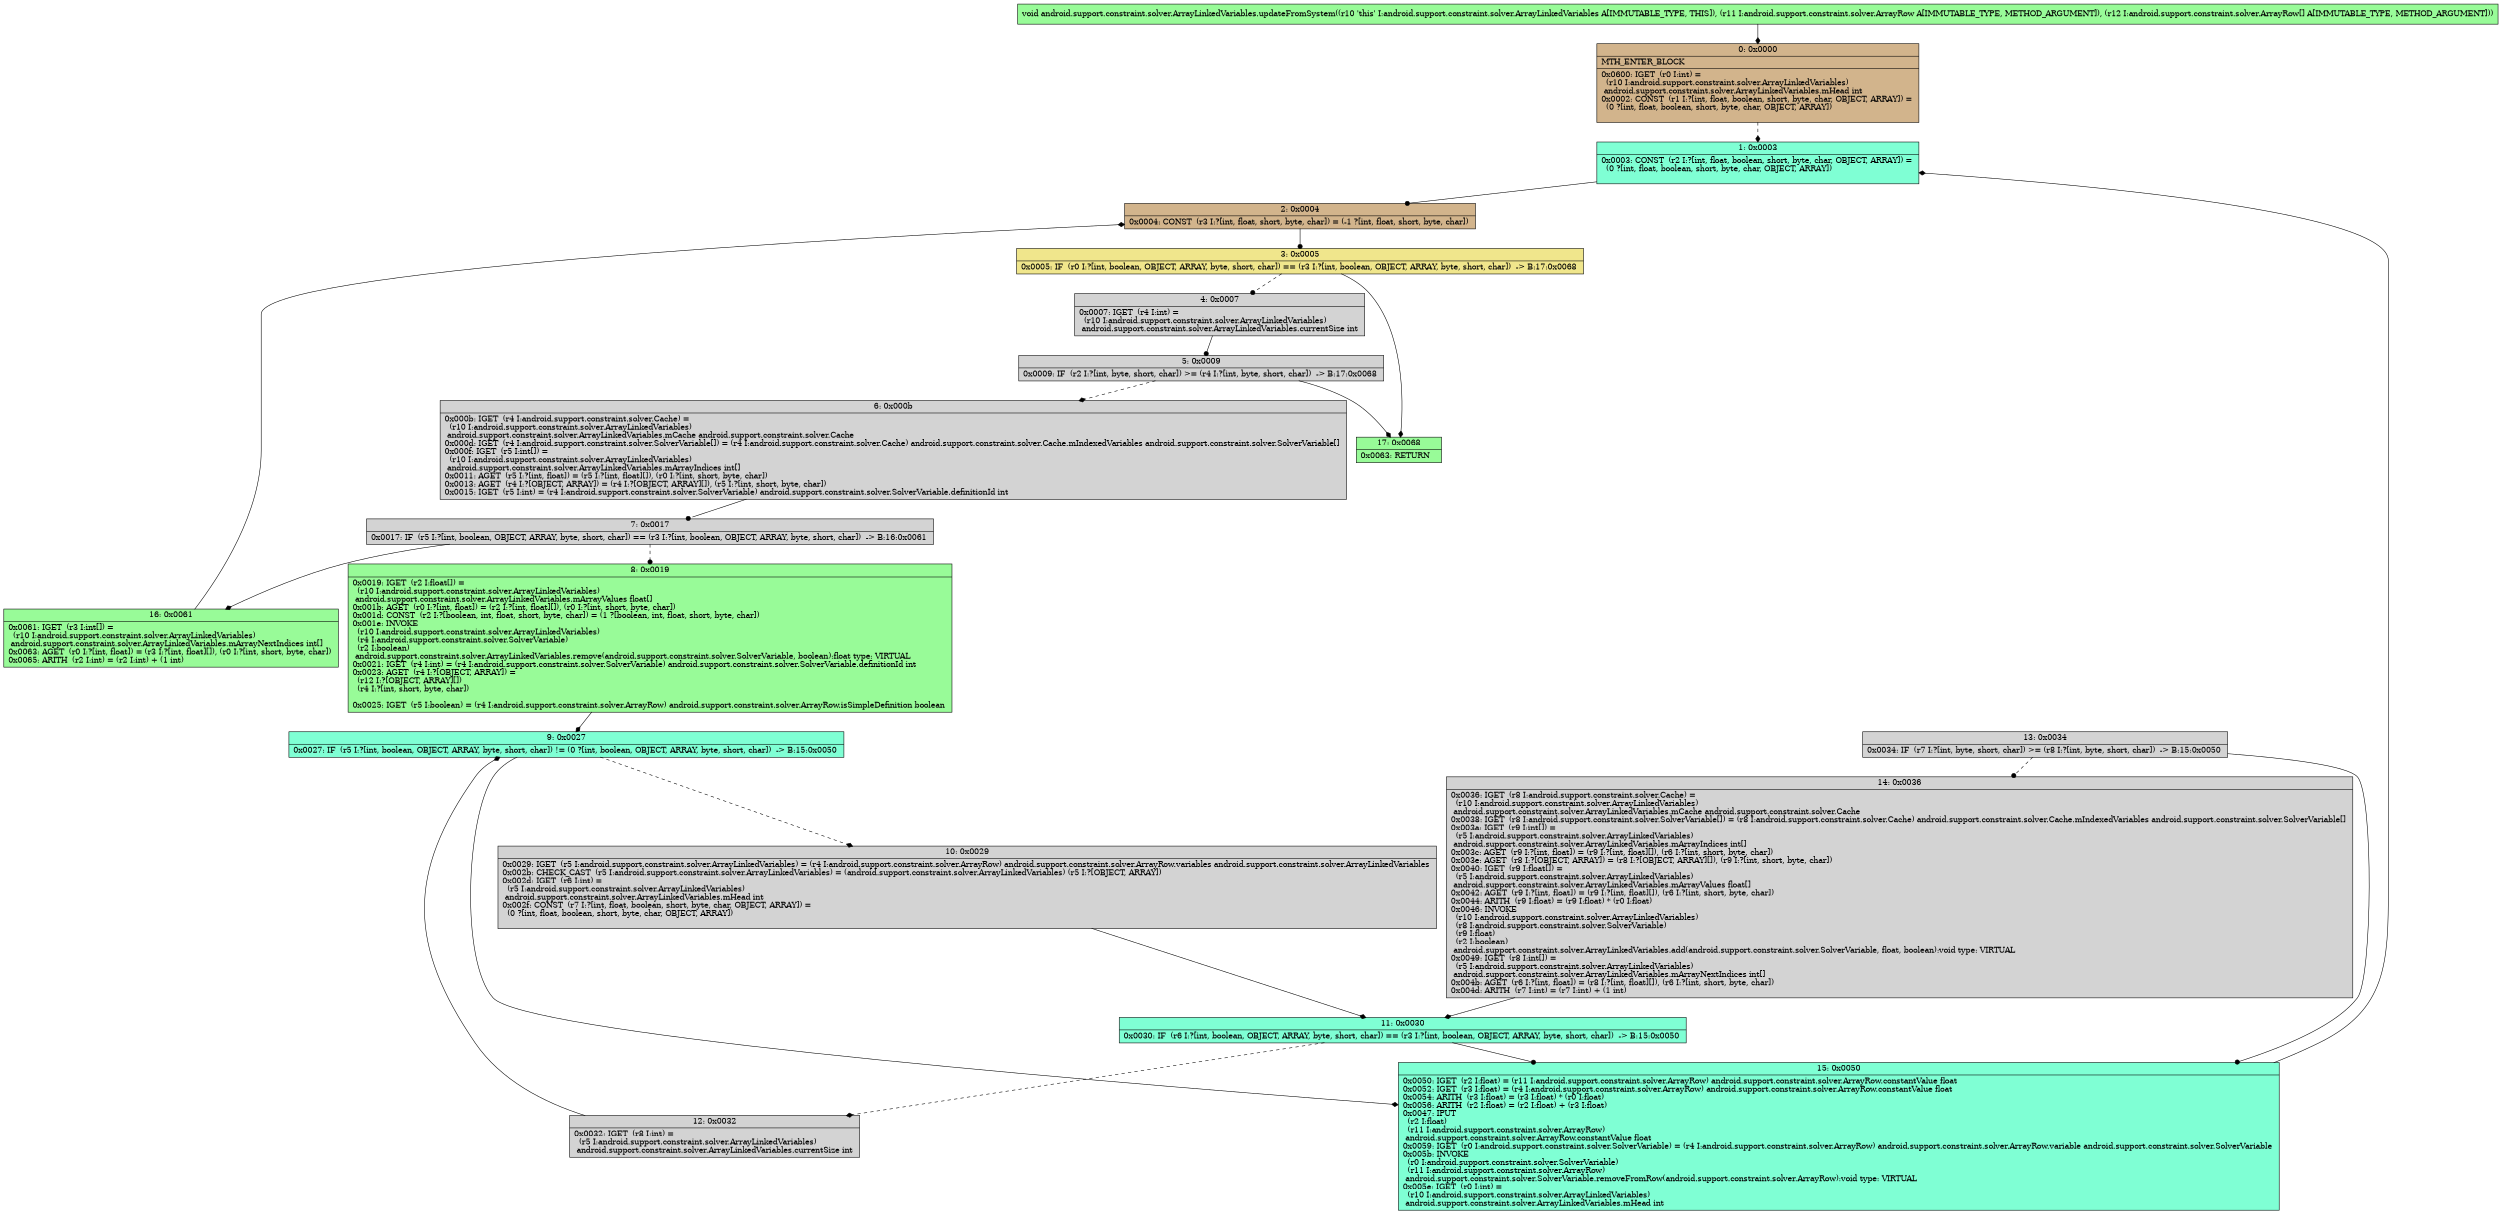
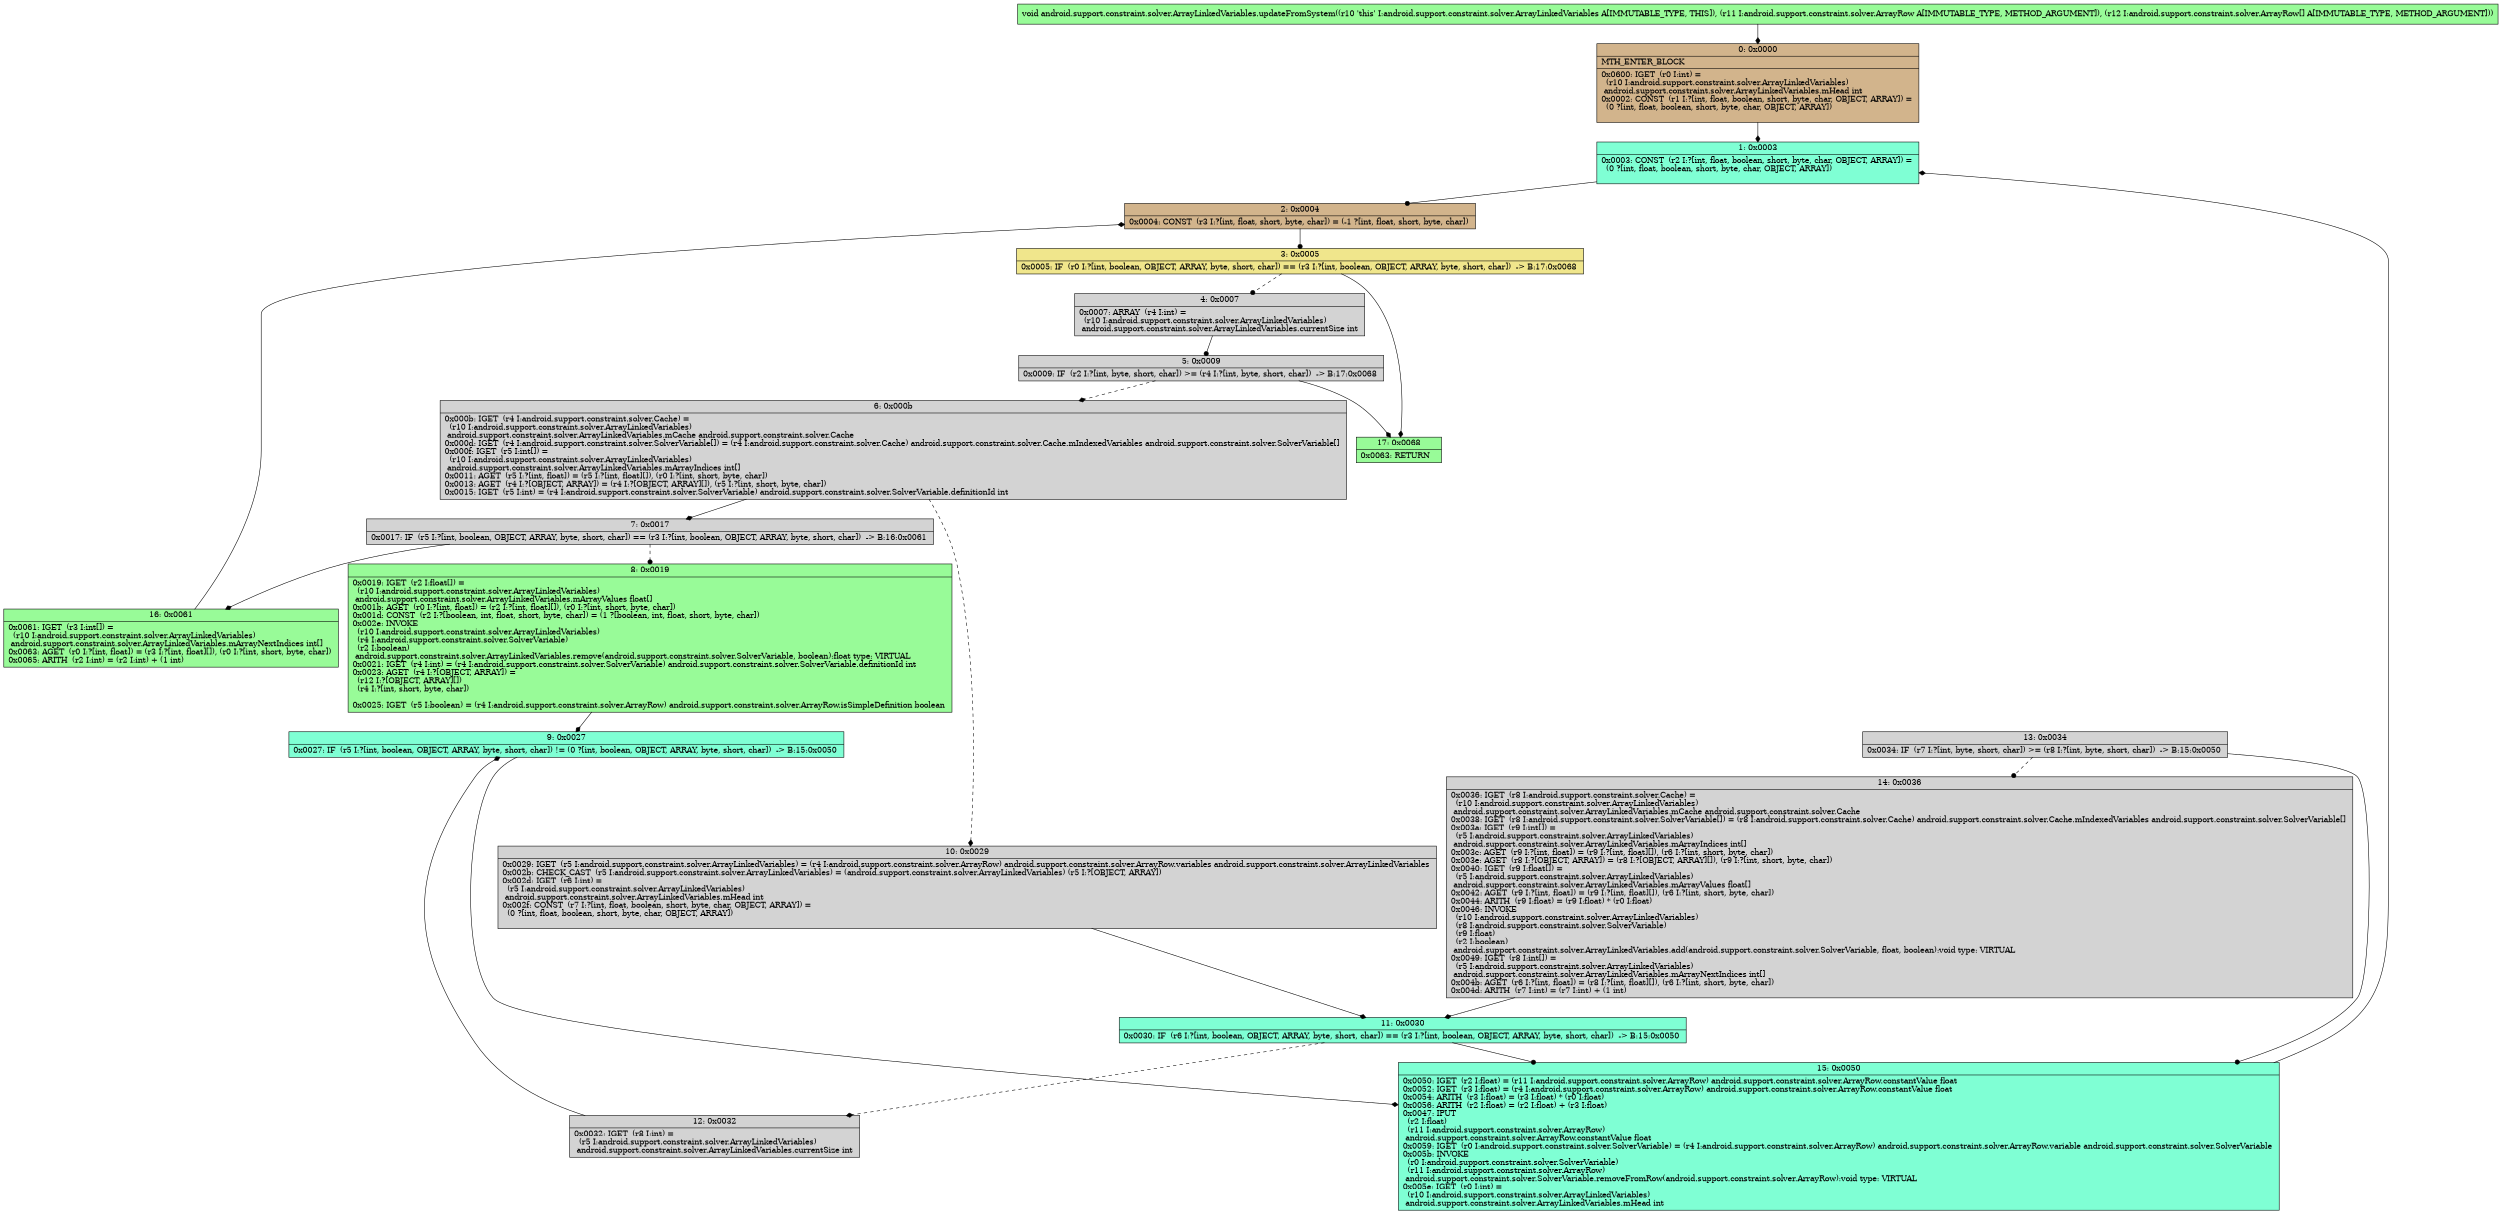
  digraph {
    fontname="DejaVu Serif"
    node [fillcolor=lightgrey fontname="DejaVu Serif" shape=record style=filled]
    edge [arrowhead=diamond fontname="DejaVu Serif"]
    n1 [fillcolor=tan label="{0\:\ 0x0000|MTH_ENTER_BLOCK\l|0x0600: IGET  (r0 I:int) = \l  (r10 I:android.support.constraint.solver.ArrayLinkedVariables)\l android.support.constraint.solver.ArrayLinkedVariables.mHead int \l0x0002: CONST  (r1 I:?[int, float, boolean, short, byte, char, OBJECT, ARRAY]) = \l  (0 ?[int, float, boolean, short, byte, char, OBJECT, ARRAY])\l \l}"]
    n2 [fillcolor=aquamarine label="{1\:\ 0x0003|0x0003: CONST  (r2 I:?[int, float, boolean, short, byte, char, OBJECT, ARRAY]) = \l  (0 ?[int, float, boolean, short, byte, char, OBJECT, ARRAY])\l \l}"]
    n3 [fillcolor=tan label="{2\:\ 0x0004|0x0004: CONST  (r3 I:?[int, float, short, byte, char]) = (\-1 ?[int, float, short, byte, char]) \l}"]
    n4 [fillcolor=khaki label="{3\:\ 0x0005|0x0005: IF  (r0 I:?[int, boolean, OBJECT, ARRAY, byte, short, char]) == (r3 I:?[int, boolean, OBJECT, ARRAY, byte, short, char])  \-\> B:17:0x0068 \l}"]
-   n5 [label="{4\:\ 0x0007|0x0007: IGET  (r4 I:int) = \l  (r10 I:android.support.constraint.solver.ArrayLinkedVariables)\l android.support.constraint.solver.ArrayLinkedVariables.currentSize int \l}"]
+   n5 [label="{4\:\ 0x0007|0x0007: ARRAY  (r4 I:int) = \l  (r10 I:android.support.constraint.solver.ArrayLinkedVariables)\l android.support.constraint.solver.ArrayLinkedVariables.currentSize int \l}"]
    n6 [fillcolor=palegreen label="{17\:\ 0x0068|0x0063: RETURN   \l}"]
    n7 [label="{5\:\ 0x0009|0x0009: IF  (r2 I:?[int, byte, short, char]) \>= (r4 I:?[int, byte, short, char])  \-\> B:17:0x0068 \l}"]
    n8 [label="{6\:\ 0x000b|0x000b: IGET  (r4 I:android.support.constraint.solver.Cache) = \l  (r10 I:android.support.constraint.solver.ArrayLinkedVariables)\l android.support.constraint.solver.ArrayLinkedVariables.mCache android.support.constraint.solver.Cache \l0x000d: IGET  (r4 I:android.support.constraint.solver.SolverVariable[]) = (r4 I:android.support.constraint.solver.Cache) android.support.constraint.solver.Cache.mIndexedVariables android.support.constraint.solver.SolverVariable[] \l0x000f: IGET  (r5 I:int[]) = \l  (r10 I:android.support.constraint.solver.ArrayLinkedVariables)\l android.support.constraint.solver.ArrayLinkedVariables.mArrayIndices int[] \l0x0011: AGET  (r5 I:?[int, float]) = (r5 I:?[int, float][]), (r0 I:?[int, short, byte, char]) \l0x0013: AGET  (r4 I:?[OBJECT, ARRAY]) = (r4 I:?[OBJECT, ARRAY][]), (r5 I:?[int, short, byte, char]) \l0x0015: IGET  (r5 I:int) = (r4 I:android.support.constraint.solver.SolverVariable) android.support.constraint.solver.SolverVariable.definitionId int \l}"]
    n9 [label="{7\:\ 0x0017|0x0017: IF  (r5 I:?[int, boolean, OBJECT, ARRAY, byte, short, char]) == (r3 I:?[int, boolean, OBJECT, ARRAY, byte, short, char])  \-\> B:16:0x0061 \l}"]
-   n10 [fillcolor=palegreen label="{8\:\ 0x0019|0x0019: IGET  (r2 I:float[]) = \l  (r10 I:android.support.constraint.solver.ArrayLinkedVariables)\l android.support.constraint.solver.ArrayLinkedVariables.mArrayValues float[] \l0x001b: AGET  (r0 I:?[int, float]) = (r2 I:?[int, float][]), (r0 I:?[int, short, byte, char]) \l0x001d: CONST  (r2 I:?[boolean, int, float, short, byte, char]) = (1 ?[boolean, int, float, short, byte, char]) \l0x001e: INVOKE  \l  (r10 I:android.support.constraint.solver.ArrayLinkedVariables)\l  (r4 I:android.support.constraint.solver.SolverVariable)\l  (r2 I:boolean)\l android.support.constraint.solver.ArrayLinkedVariables.remove(android.support.constraint.solver.SolverVariable, boolean):float type: VIRTUAL \l0x0021: IGET  (r4 I:int) = (r4 I:android.support.constraint.solver.SolverVariable) android.support.constraint.solver.SolverVariable.definitionId int \l0x0023: AGET  (r4 I:?[OBJECT, ARRAY]) = \l  (r12 I:?[OBJECT, ARRAY][])\l  (r4 I:?[int, short, byte, char])\l \l0x0025: IGET  (r5 I:boolean) = (r4 I:android.support.constraint.solver.ArrayRow) android.support.constraint.solver.ArrayRow.isSimpleDefinition boolean \l}"]
+   n10 [fillcolor=palegreen label="{8\:\ 0x0019|0x0019: IGET  (r2 I:float[]) = \l  (r10 I:android.support.constraint.solver.ArrayLinkedVariables)\l android.support.constraint.solver.ArrayLinkedVariables.mArrayValues float[] \l0x001b: AGET  (r0 I:?[int, float]) = (r2 I:?[int, float][]), (r0 I:?[int, short, byte, char]) \l0x001d: CONST  (r2 I:?[boolean, int, float, short, byte, char]) = (1 ?[boolean, int, float, short, byte, char]) \l0x002e: INVOKE  \l  (r10 I:android.support.constraint.solver.ArrayLinkedVariables)\l  (r4 I:android.support.constraint.solver.SolverVariable)\l  (r2 I:boolean)\l android.support.constraint.solver.ArrayLinkedVariables.remove(android.support.constraint.solver.SolverVariable, boolean):float type: VIRTUAL \l0x0021: IGET  (r4 I:int) = (r4 I:android.support.constraint.solver.SolverVariable) android.support.constraint.solver.SolverVariable.definitionId int \l0x0023: AGET  (r4 I:?[OBJECT, ARRAY]) = \l  (r12 I:?[OBJECT, ARRAY][])\l  (r4 I:?[int, short, byte, char])\l \l0x0025: IGET  (r5 I:boolean) = (r4 I:android.support.constraint.solver.ArrayRow) android.support.constraint.solver.ArrayRow.isSimpleDefinition boolean \l}"]
    n11 [fillcolor=palegreen label="{16\:\ 0x0061|0x0061: IGET  (r3 I:int[]) = \l  (r10 I:android.support.constraint.solver.ArrayLinkedVariables)\l android.support.constraint.solver.ArrayLinkedVariables.mArrayNextIndices int[] \l0x0063: AGET  (r0 I:?[int, float]) = (r3 I:?[int, float][]), (r0 I:?[int, short, byte, char]) \l0x0065: ARITH  (r2 I:int) = (r2 I:int) + (1 int) \l}"]
    n12 [fillcolor=aquamarine label="{9\:\ 0x0027|0x0027: IF  (r5 I:?[int, boolean, OBJECT, ARRAY, byte, short, char]) != (0 ?[int, boolean, OBJECT, ARRAY, byte, short, char])  \-\> B:15:0x0050 \l}"]
    n13 [label="{10\:\ 0x0029|0x0029: IGET  (r5 I:android.support.constraint.solver.ArrayLinkedVariables) = (r4 I:android.support.constraint.solver.ArrayRow) android.support.constraint.solver.ArrayRow.variables android.support.constraint.solver.ArrayLinkedVariables \l0x002b: CHECK_CAST  (r5 I:android.support.constraint.solver.ArrayLinkedVariables) = (android.support.constraint.solver.ArrayLinkedVariables) (r5 I:?[OBJECT, ARRAY]) \l0x002d: IGET  (r6 I:int) = \l  (r5 I:android.support.constraint.solver.ArrayLinkedVariables)\l android.support.constraint.solver.ArrayLinkedVariables.mHead int \l0x002f: CONST  (r7 I:?[int, float, boolean, short, byte, char, OBJECT, ARRAY]) = \l  (0 ?[int, float, boolean, short, byte, char, OBJECT, ARRAY])\l \l}"]
    n14 [fillcolor=aquamarine label="{15\:\ 0x0050|0x0050: IGET  (r2 I:float) = (r11 I:android.support.constraint.solver.ArrayRow) android.support.constraint.solver.ArrayRow.constantValue float \l0x0052: IGET  (r3 I:float) = (r4 I:android.support.constraint.solver.ArrayRow) android.support.constraint.solver.ArrayRow.constantValue float \l0x0054: ARITH  (r3 I:float) = (r3 I:float) * (r0 I:float) \l0x0056: ARITH  (r2 I:float) = (r2 I:float) + (r3 I:float) \l0x0047: IPUT  \l  (r2 I:float)\l  (r11 I:android.support.constraint.solver.ArrayRow)\l android.support.constraint.solver.ArrayRow.constantValue float \l0x0059: IGET  (r0 I:android.support.constraint.solver.SolverVariable) = (r4 I:android.support.constraint.solver.ArrayRow) android.support.constraint.solver.ArrayRow.variable android.support.constraint.solver.SolverVariable \l0x005b: INVOKE  \l  (r0 I:android.support.constraint.solver.SolverVariable)\l  (r11 I:android.support.constraint.solver.ArrayRow)\l android.support.constraint.solver.SolverVariable.removeFromRow(android.support.constraint.solver.ArrayRow):void type: VIRTUAL \l0x005e: IGET  (r0 I:int) = \l  (r10 I:android.support.constraint.solver.ArrayLinkedVariables)\l android.support.constraint.solver.ArrayLinkedVariables.mHead int \l}"]
    n15 [fillcolor=aquamarine label="{11\:\ 0x0030|0x0030: IF  (r6 I:?[int, boolean, OBJECT, ARRAY, byte, short, char]) == (r3 I:?[int, boolean, OBJECT, ARRAY, byte, short, char])  \-\> B:15:0x0050 \l}"]
    n16 [label="{12\:\ 0x0032|0x0032: IGET  (r8 I:int) = \l  (r5 I:android.support.constraint.solver.ArrayLinkedVariables)\l android.support.constraint.solver.ArrayLinkedVariables.currentSize int \l}"]
    n17 [label="{13\:\ 0x0034|0x0034: IF  (r7 I:?[int, byte, short, char]) \>= (r8 I:?[int, byte, short, char])  \-\> B:15:0x0050 \l}"]
    n18 [label="{14\:\ 0x0036|0x0036: IGET  (r8 I:android.support.constraint.solver.Cache) = \l  (r10 I:android.support.constraint.solver.ArrayLinkedVariables)\l android.support.constraint.solver.ArrayLinkedVariables.mCache android.support.constraint.solver.Cache \l0x0038: IGET  (r8 I:android.support.constraint.solver.SolverVariable[]) = (r8 I:android.support.constraint.solver.Cache) android.support.constraint.solver.Cache.mIndexedVariables android.support.constraint.solver.SolverVariable[] \l0x003a: IGET  (r9 I:int[]) = \l  (r5 I:android.support.constraint.solver.ArrayLinkedVariables)\l android.support.constraint.solver.ArrayLinkedVariables.mArrayIndices int[] \l0x003c: AGET  (r9 I:?[int, float]) = (r9 I:?[int, float][]), (r6 I:?[int, short, byte, char]) \l0x003e: AGET  (r8 I:?[OBJECT, ARRAY]) = (r8 I:?[OBJECT, ARRAY][]), (r9 I:?[int, short, byte, char]) \l0x0040: IGET  (r9 I:float[]) = \l  (r5 I:android.support.constraint.solver.ArrayLinkedVariables)\l android.support.constraint.solver.ArrayLinkedVariables.mArrayValues float[] \l0x0042: AGET  (r9 I:?[int, float]) = (r9 I:?[int, float][]), (r6 I:?[int, short, byte, char]) \l0x0044: ARITH  (r9 I:float) = (r9 I:float) * (r0 I:float) \l0x0046: INVOKE  \l  (r10 I:android.support.constraint.solver.ArrayLinkedVariables)\l  (r8 I:android.support.constraint.solver.SolverVariable)\l  (r9 I:float)\l  (r2 I:boolean)\l android.support.constraint.solver.ArrayLinkedVariables.add(android.support.constraint.solver.SolverVariable, float, boolean):void type: VIRTUAL \l0x0049: IGET  (r8 I:int[]) = \l  (r5 I:android.support.constraint.solver.ArrayLinkedVariables)\l android.support.constraint.solver.ArrayLinkedVariables.mArrayNextIndices int[] \l0x004b: AGET  (r6 I:?[int, float]) = (r8 I:?[int, float][]), (r6 I:?[int, short, byte, char]) \l0x004d: ARITH  (r7 I:int) = (r7 I:int) + (1 int) \l}"]
    n19 [fillcolor=palegreen label="{void android.support.constraint.solver.ArrayLinkedVariables.updateFromSystem((r10 'this' I:android.support.constraint.solver.ArrayLinkedVariables A[IMMUTABLE_TYPE, THIS]), (r11 I:android.support.constraint.solver.ArrayRow A[IMMUTABLE_TYPE, METHOD_ARGUMENT]), (r12 I:android.support.constraint.solver.ArrayRow[] A[IMMUTABLE_TYPE, METHOD_ARGUMENT])) }"]
-   n1 -> n2 [style=dashed]
+   n1 -> n2
    n2 -> n3 [arrowhead=dot]
    n3 -> n4 [arrowhead=dot]
    n4 -> n5 [arrowhead=dot style=dashed]
    n4 -> n6
    n5 -> n7 [arrowhead=dot]
    n7 -> n6
    n7 -> n8 [style=dashed]
-   n8 -> n9 [arrowhead=dot]
+   n8 -> n9
    n9 -> n10 [arrowhead=dot style=dashed]
    n9 -> n11
    n10 -> n12
    n11 -> n3
-   n12 -> n13 [style=dashed]
+   n8 -> n13 [style=dashed]
    n12 -> n14
    n13 -> n15
    n14 -> n2
    n15 -> n14 [arrowhead=dot]
    n15 -> n16 [style=dashed]
    n16 -> n12
    n17 -> n14 [arrowhead=dot]
    n17 -> n18 [arrowhead=dot style=dashed]
    n18 -> n15
    n19 -> n1
  }
